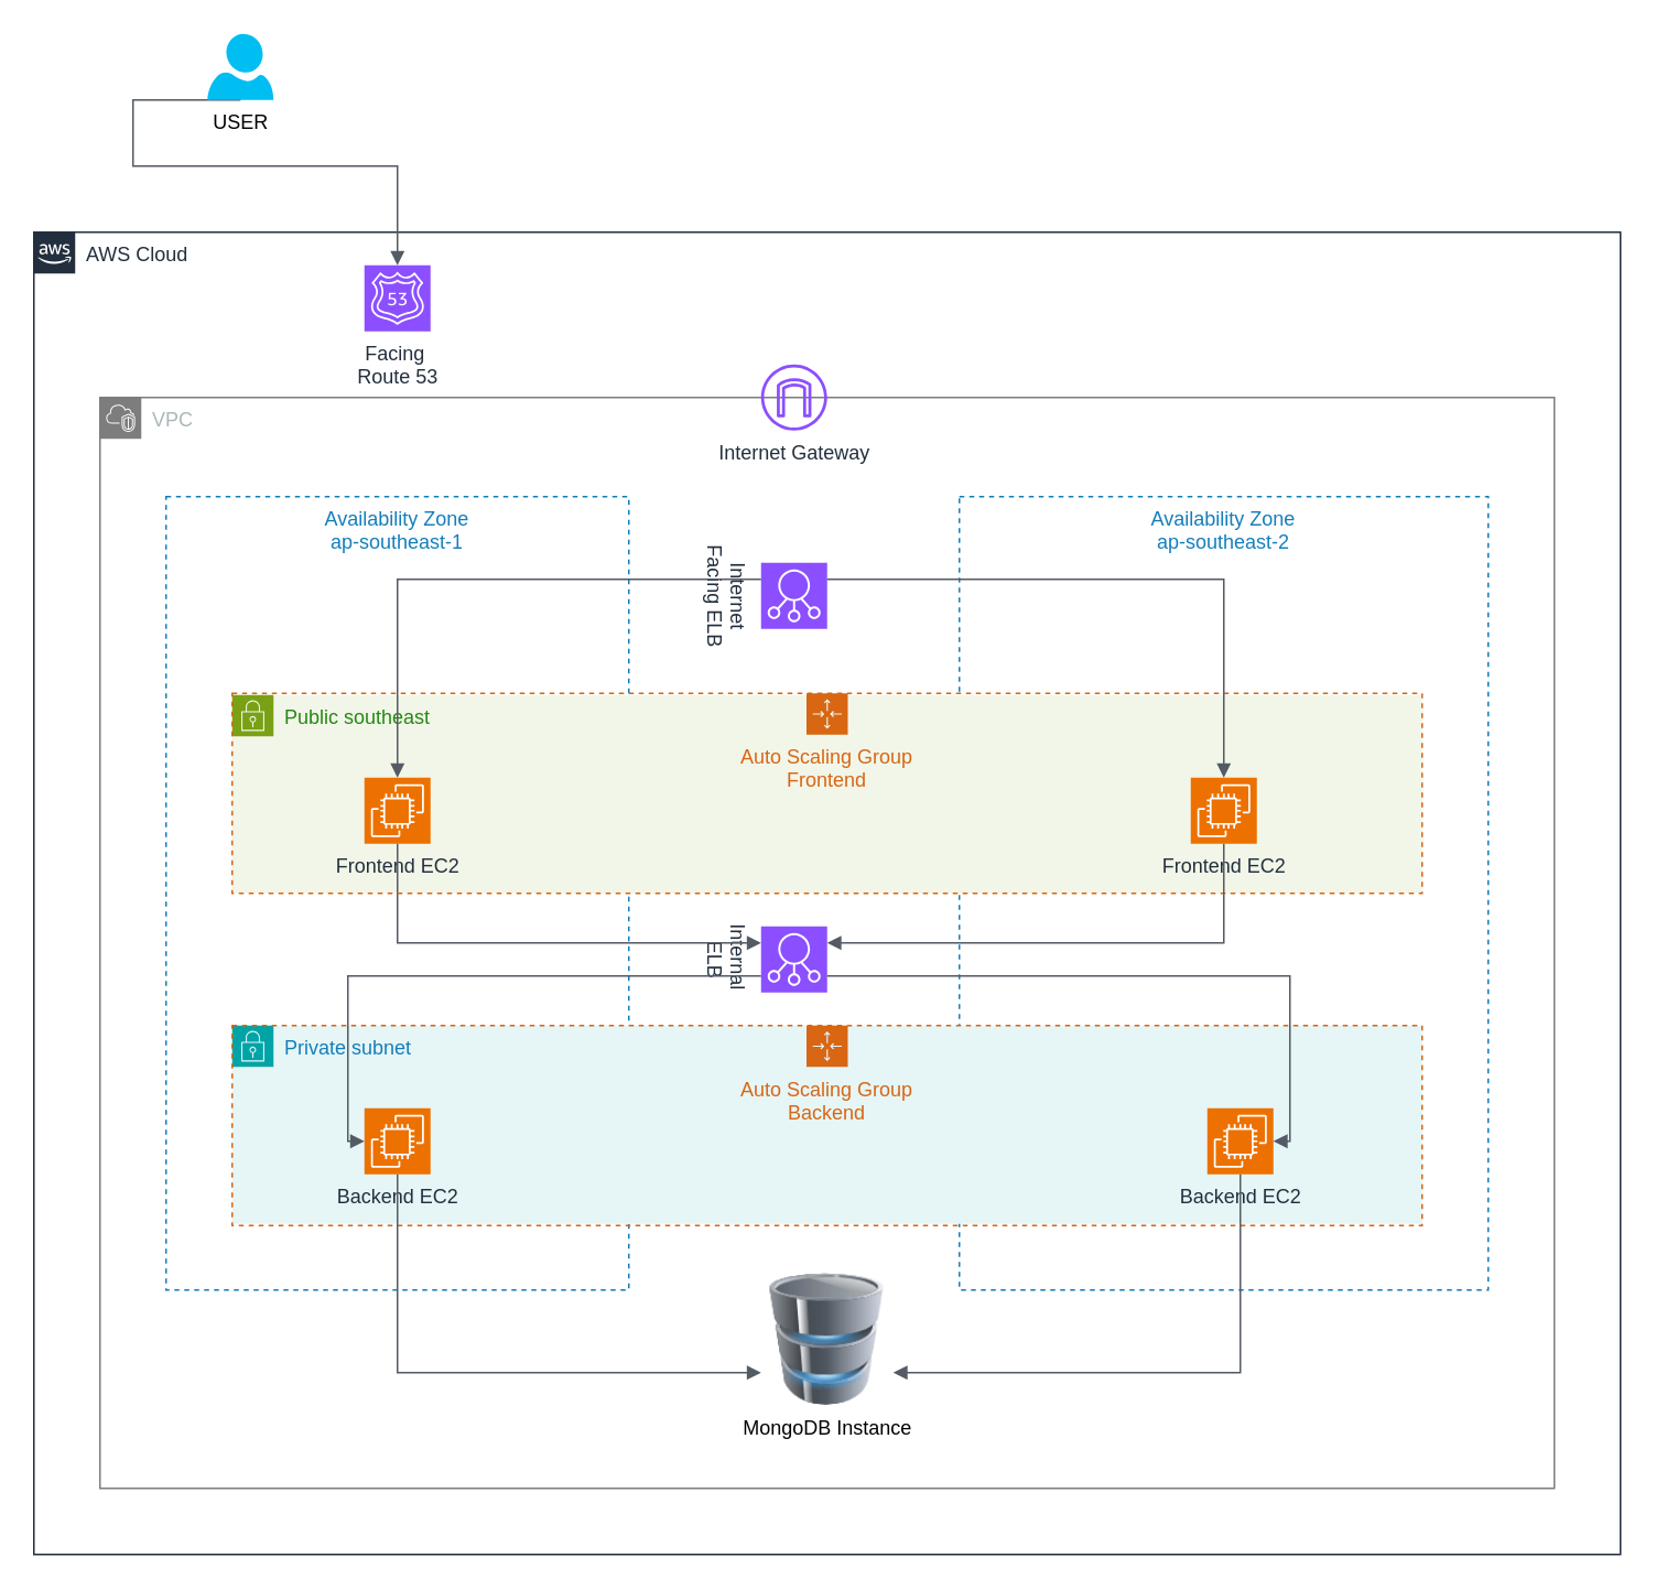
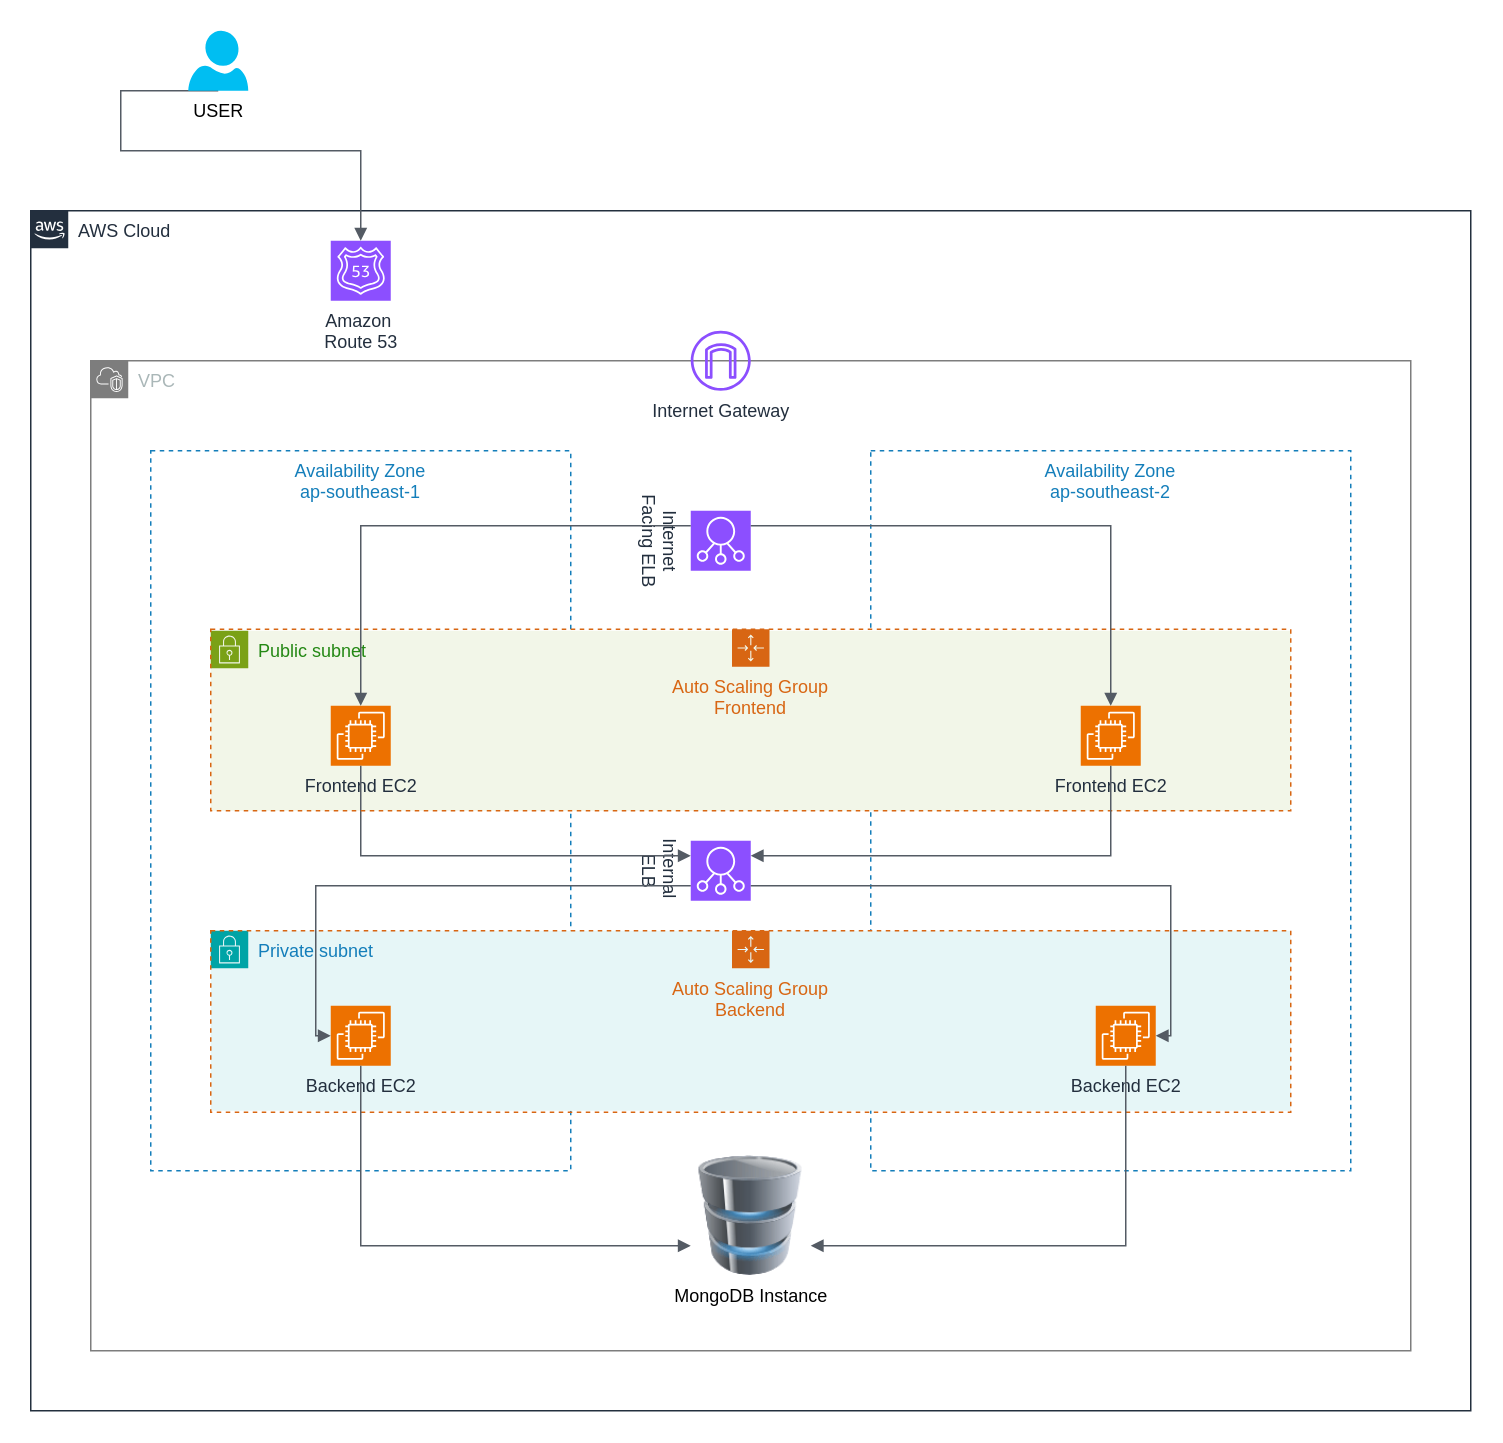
  <mxCell id="0" />
  <mxCell id="1" parent="0" />
  <mxCell id="2" value="AWS Cloud" style="points=[[0,0],[0.25,0],[0.5,0],[0.75,0],[1,0],[1,0.25],[1,0.5],[1,0.75],[1,1],[0.75,1],[0.5,1],[0.25,1],[0,1],[0,0.75],[0,0.5],[0,0.25]];outlineConnect=0;gradientColor=none;html=1;whiteSpace=wrap;fontSize=12;fontStyle=0;container=1;pointerEvents=0;collapsible=0;recursiveResize=0;shape=mxgraph.aws4.group;grIcon=mxgraph.aws4.group_aws_cloud_alt;strokeColor=#232F3E;fillColor=none;verticalAlign=top;align=left;spacingLeft=30;fontColor=#232F3E;dashed=0;" vertex="1" parent="1"><mxGeometry x="20" width="960" height="800" as="geometry" y="140" /></mxCell>
- <mxCell id="3" value="Facing&amp;nbsp;&lt;div&gt;Route 53&lt;/div&gt;" style="sketch=0;points=[[0,0,0],[0.25,0,0],[0.5,0,0],[0.75,0,0],[1,0,0],[0,1,0],[0.25,1,0],[0.5,1,0],[0.75,1,0],[1,1,0],[0,0.25,0],[0,0.5,0],[0,0.75,0],[1,0.25,0],[1,0.5,0],[1,0.75,0]];outlineConnect=0;fontColor=#232F3E;fillColor=#8C4FFF;strokeColor=#ffffff;dashed=0;verticalLabelPosition=bottom;verticalAlign=top;align=center;html=1;fontSize=12;fontStyle=0;aspect=fixed;shape=mxgraph.aws4.resourceIcon;resIcon=mxgraph.aws4.route_53;" vertex="1" parent="2"><mxGeometry x="200" y="20" width="40" height="40" as="geometry" /></mxCell>
+ <mxCell id="3" value="Amazon&amp;nbsp;&lt;div&gt;Route 53&lt;/div&gt;" style="sketch=0;points=[[0,0,0],[0.25,0,0],[0.5,0,0],[0.75,0,0],[1,0,0],[0,1,0],[0.25,1,0],[0.5,1,0],[0.75,1,0],[1,1,0],[0,0.25,0],[0,0.5,0],[0,0.75,0],[1,0.25,0],[1,0.5,0],[1,0.75,0]];outlineConnect=0;fontColor=#232F3E;fillColor=#8C4FFF;strokeColor=#ffffff;dashed=0;verticalLabelPosition=bottom;verticalAlign=top;align=center;html=1;fontSize=12;fontStyle=0;aspect=fixed;shape=mxgraph.aws4.resourceIcon;resIcon=mxgraph.aws4.route_53;" vertex="1" parent="2"><mxGeometry x="200" y="20" width="40" height="40" as="geometry" /></mxCell>
  <mxCell id="4" value="VPC" style="points=[[0,0],[0.25,0],[0.5,0],[0.75,0],[1,0],[1,0.25],[1,0.5],[1,0.75],[1,1],[0.75,1],[0.5,1],[0.25,1],[0,1],[0,0.75],[0,0.5],[0,0.25]];outlineConnect=0;gradientColor=none;html=1;whiteSpace=wrap;fontSize=12;fontStyle=0;container=1;pointerEvents=0;collapsible=0;recursiveResize=0;shape=mxgraph.aws4.group;grIcon=mxgraph.aws4.group_vpc2;strokeColor=#7D7D7D;fillColor=none;verticalAlign=top;align=left;spacingLeft=30;fontColor=#AAB7B8;dashed=0;" vertex="1" parent="2"><mxGeometry x="40" y="100" width="880" height="660" as="geometry" /></mxCell>
  <mxCell id="5" value="Availability Zone&lt;div&gt;ap-southeast-1&lt;/div&gt;" style="fillColor=none;strokeColor=#147EBA;dashed=1;verticalAlign=top;fontStyle=0;fontColor=#147EBA;whiteSpace=wrap;html=1;" vertex="1" parent="4"><mxGeometry x="40" y="60" width="280" height="480" as="geometry" /></mxCell>
  <mxCell id="6" value="Availability Zone&lt;div&gt;ap-southeast-2&lt;/div&gt;" style="fillColor=none;strokeColor=#147EBA;dashed=1;verticalAlign=top;fontStyle=0;fontColor=#147EBA;whiteSpace=wrap;html=1;" vertex="1" parent="4"><mxGeometry x="520" y="60" width="320" height="480" as="geometry" /></mxCell>
  <mxCell id="7" value="Internet&lt;div&gt;Facing ELB&lt;/div&gt;" style="sketch=0;points=[[0,0,0],[0.25,0,0],[0.5,0,0],[0.75,0,0],[1,0,0],[0,1,0],[0.25,1,0],[0.5,1,0],[0.75,1,0],[1,1,0],[0,0.25,0],[0,0.5,0],[0,0.75,0],[1,0.25,0],[1,0.5,0],[1,0.75,0]];outlineConnect=0;fontColor=#232F3E;fillColor=#8C4FFF;strokeColor=#ffffff;dashed=0;verticalLabelPosition=bottom;verticalAlign=top;align=center;html=1;fontSize=12;fontStyle=0;aspect=fixed;shape=mxgraph.aws4.resourceIcon;resIcon=mxgraph.aws4.elastic_load_balancing;rotation=90;" vertex="1" parent="4"><mxGeometry x="400" y="100" width="40" height="40" as="geometry" /></mxCell>
  <mxCell id="8" value="Private subnet" style="points=[[0,0],[0.25,0],[0.5,0],[0.75,0],[1,0],[1,0.25],[1,0.5],[1,0.75],[1,1],[0.75,1],[0.5,1],[0.25,1],[0,1],[0,0.75],[0,0.5],[0,0.25]];outlineConnect=0;gradientColor=none;html=1;whiteSpace=wrap;fontSize=12;fontStyle=0;container=1;pointerEvents=0;collapsible=0;recursiveResize=0;shape=mxgraph.aws4.group;grIcon=mxgraph.aws4.group_security_group;grStroke=0;strokeColor=#00A4A6;fillColor=#E6F6F7;verticalAlign=top;align=left;spacingLeft=30;fontColor=#147EBA;dashed=0;" vertex="1" parent="4"><mxGeometry x="80" y="380" width="720" height="120" as="geometry" /></mxCell>
  <mxCell id="9" value="Auto Scaling Group&lt;div&gt;Backend&lt;/div&gt;" style="points=[[0,0],[0.25,0],[0.5,0],[0.75,0],[1,0],[1,0.25],[1,0.5],[1,0.75],[1,1],[0.75,1],[0.5,1],[0.25,1],[0,1],[0,0.75],[0,0.5],[0,0.25]];outlineConnect=0;gradientColor=none;html=1;whiteSpace=wrap;fontSize=12;fontStyle=0;container=1;pointerEvents=0;collapsible=0;recursiveResize=0;shape=mxgraph.aws4.groupCenter;grIcon=mxgraph.aws4.group_auto_scaling_group;grStroke=1;strokeColor=#D86613;fillColor=none;verticalAlign=top;align=center;fontColor=#D86613;dashed=1;spacingTop=25;" vertex="1" parent="8"><mxGeometry width="720" height="121" as="geometry" /></mxCell>
  <mxCell id="10" value="Backend EC2" style="sketch=0;points=[[0,0,0],[0.25,0,0],[0.5,0,0],[0.75,0,0],[1,0,0],[0,1,0],[0.25,1,0],[0.5,1,0],[0.75,1,0],[1,1,0],[0,0.25,0],[0,0.5,0],[0,0.75,0],[1,0.25,0],[1,0.5,0],[1,0.75,0]];outlineConnect=0;fontColor=#232F3E;fillColor=#ED7100;strokeColor=#ffffff;dashed=0;verticalLabelPosition=bottom;verticalAlign=top;align=center;html=1;fontSize=12;fontStyle=0;aspect=fixed;shape=mxgraph.aws4.resourceIcon;resIcon=mxgraph.aws4.ec2;" vertex="1" parent="9"><mxGeometry x="80" y="50" width="40" height="40" as="geometry" /></mxCell>
- <mxCell id="11" value="Public southeast" style="points=[[0,0],[0.25,0],[0.5,0],[0.75,0],[1,0],[1,0.25],[1,0.5],[1,0.75],[1,1],[0.75,1],[0.5,1],[0.25,1],[0,1],[0,0.75],[0,0.5],[0,0.25]];outlineConnect=0;gradientColor=none;html=1;whiteSpace=wrap;fontSize=12;fontStyle=0;container=1;pointerEvents=0;collapsible=0;recursiveResize=0;shape=mxgraph.aws4.group;grIcon=mxgraph.aws4.group_security_group;grStroke=0;strokeColor=#7AA116;fillColor=#F2F6E8;verticalAlign=top;align=left;spacingLeft=30;fontColor=#248814;dashed=0;" vertex="1" parent="4"><mxGeometry x="80" y="180" width="720" height="120" as="geometry" /></mxCell>
+ <mxCell id="11" value="Public subnet" style="points=[[0,0],[0.25,0],[0.5,0],[0.75,0],[1,0],[1,0.25],[1,0.5],[1,0.75],[1,1],[0.75,1],[0.5,1],[0.25,1],[0,1],[0,0.75],[0,0.5],[0,0.25]];outlineConnect=0;gradientColor=none;html=1;whiteSpace=wrap;fontSize=12;fontStyle=0;container=1;pointerEvents=0;collapsible=0;recursiveResize=0;shape=mxgraph.aws4.group;grIcon=mxgraph.aws4.group_security_group;grStroke=0;strokeColor=#7AA116;fillColor=#F2F6E8;verticalAlign=top;align=left;spacingLeft=30;fontColor=#248814;dashed=0;" vertex="1" parent="4"><mxGeometry x="80" y="180" width="720" height="120" as="geometry" /></mxCell>
  <mxCell id="12" value="Internal&amp;nbsp;&lt;div&gt;ELB&lt;/div&gt;" style="sketch=0;points=[[0,0,0],[0.25,0,0],[0.5,0,0],[0.75,0,0],[1,0,0],[0,1,0],[0.25,1,0],[0.5,1,0],[0.75,1,0],[1,1,0],[0,0.25,0],[0,0.5,0],[0,0.75,0],[1,0.25,0],[1,0.5,0],[1,0.75,0]];outlineConnect=0;fontColor=#232F3E;fillColor=#8C4FFF;strokeColor=#ffffff;dashed=0;verticalLabelPosition=bottom;verticalAlign=top;align=center;html=1;fontSize=12;fontStyle=0;aspect=fixed;shape=mxgraph.aws4.resourceIcon;resIcon=mxgraph.aws4.elastic_load_balancing;rotation=90;" vertex="1" parent="4"><mxGeometry x="400" y="320" width="40" height="40" as="geometry" /></mxCell>
  <mxCell id="13" value="Frontend EC2" style="sketch=0;points=[[0,0,0],[0.25,0,0],[0.5,0,0],[0.75,0,0],[1,0,0],[0,1,0],[0.25,1,0],[0.5,1,0],[0.75,1,0],[1,1,0],[0,0.25,0],[0,0.5,0],[0,0.75,0],[1,0.25,0],[1,0.5,0],[1,0.75,0]];outlineConnect=0;fontColor=#232F3E;fillColor=#ED7100;strokeColor=#ffffff;dashed=0;verticalLabelPosition=bottom;verticalAlign=top;align=center;html=1;fontSize=12;fontStyle=0;aspect=fixed;shape=mxgraph.aws4.resourceIcon;resIcon=mxgraph.aws4.ec2;" vertex="1" parent="4"><mxGeometry x="160" y="230" width="40" height="40" as="geometry" /></mxCell>
  <mxCell id="14" value="Backend EC2" style="sketch=0;points=[[0,0,0],[0.25,0,0],[0.5,0,0],[0.75,0,0],[1,0,0],[0,1,0],[0.25,1,0],[0.5,1,0],[0.75,1,0],[1,1,0],[0,0.25,0],[0,0.5,0],[0,0.75,0],[1,0.25,0],[1,0.5,0],[1,0.75,0]];outlineConnect=0;fontColor=#232F3E;fillColor=#ED7100;strokeColor=#ffffff;dashed=0;verticalLabelPosition=bottom;verticalAlign=top;align=center;html=1;fontSize=12;fontStyle=0;aspect=fixed;shape=mxgraph.aws4.resourceIcon;resIcon=mxgraph.aws4.ec2;" vertex="1" parent="4"><mxGeometry x="670" y="430" width="40" height="40" as="geometry" /></mxCell>
  <mxCell id="15" value="" style="edgeStyle=orthogonalEdgeStyle;html=1;endArrow=none;elbow=vertical;startArrow=block;startFill=1;strokeColor=#545B64;rounded=0;entryX=0.25;entryY=1;entryDx=0;entryDy=0;entryPerimeter=0;exitX=0.5;exitY=0;exitDx=0;exitDy=0;exitPerimeter=0;" edge="1" parent="4" source="13" target="7"><mxGeometry width="100" relative="1" as="geometry"><mxPoint x="200" y="110" as="sourcePoint" /><mxPoint x="300" y="110" as="targetPoint" /></mxGeometry></mxCell>
  <mxCell id="16" value="" style="edgeStyle=orthogonalEdgeStyle;html=1;endArrow=none;elbow=vertical;startArrow=block;startFill=1;strokeColor=#545B64;rounded=0;entryX=0.5;entryY=1;entryDx=0;entryDy=0;entryPerimeter=0;exitX=0.25;exitY=1;exitDx=0;exitDy=0;exitPerimeter=0;" edge="1" parent="4" source="12" target="13"><mxGeometry width="100" relative="1" as="geometry"><mxPoint x="80" y="330" as="sourcePoint" /><mxPoint x="180" y="330" as="targetPoint" /></mxGeometry></mxCell>
  <mxCell id="17" value="MongoDB Instance" style="image;html=1;image=img/lib/clip_art/computers/Database_128x128.png" vertex="1" parent="4"><mxGeometry x="400" y="530" width="80" height="80" as="geometry" /></mxCell>
  <mxCell id="18" value="" style="edgeStyle=orthogonalEdgeStyle;html=1;endArrow=none;elbow=vertical;startArrow=block;startFill=1;strokeColor=#545B64;rounded=0;entryX=0.5;entryY=1;entryDx=0;entryDy=0;entryPerimeter=0;exitX=1;exitY=0.75;exitDx=0;exitDy=0;" edge="1" parent="4" source="17" target="14"><mxGeometry width="100" relative="1" as="geometry"><mxPoint x="530" y="610" as="sourcePoint" /><mxPoint x="750" y="540" as="targetPoint" /></mxGeometry></mxCell>
  <mxCell id="19" value="" style="edgeStyle=orthogonalEdgeStyle;html=1;endArrow=none;elbow=vertical;startArrow=block;startFill=1;strokeColor=#545B64;rounded=0;exitX=0;exitY=0.75;exitDx=0;exitDy=0;" edge="1" parent="4" source="17" target="10"><mxGeometry width="100" relative="1" as="geometry"><mxPoint x="490" y="610" as="sourcePoint" /><mxPoint x="690" y="480" as="targetPoint" /></mxGeometry></mxCell>
  <mxCell id="20" value="" style="edgeStyle=orthogonalEdgeStyle;html=1;endArrow=none;elbow=vertical;startArrow=block;startFill=1;strokeColor=#545B64;rounded=0;entryX=0.75;entryY=0;entryDx=0;entryDy=0;entryPerimeter=0;exitX=1;exitY=0.5;exitDx=0;exitDy=0;exitPerimeter=0;" edge="1" parent="4" source="14" target="12"><mxGeometry width="100" relative="1" as="geometry"><mxPoint x="470" y="350" as="sourcePoint" /><mxPoint x="690" y="280" as="targetPoint" /></mxGeometry></mxCell>
  <mxCell id="21" value="" style="edgeStyle=orthogonalEdgeStyle;html=1;endArrow=none;elbow=vertical;startArrow=block;startFill=1;strokeColor=#545B64;rounded=0;entryX=0.75;entryY=1;entryDx=0;entryDy=0;entryPerimeter=0;exitX=0;exitY=0.5;exitDx=0;exitDy=0;exitPerimeter=0;" edge="1" parent="4" source="10" target="12"><mxGeometry width="100" relative="1" as="geometry"><mxPoint x="370" y="359.5" as="sourcePoint" /><mxPoint x="140" y="279.5" as="targetPoint" /></mxGeometry></mxCell>
  <mxCell id="22" value="Internet Gateway&lt;div&gt;&lt;br&gt;&lt;/div&gt;" style="sketch=0;outlineConnect=0;fontColor=#232F3E;gradientColor=none;fillColor=#8C4FFF;strokeColor=none;dashed=0;verticalLabelPosition=bottom;verticalAlign=top;align=center;html=1;fontSize=12;fontStyle=0;aspect=fixed;pointerEvents=1;shape=mxgraph.aws4.internet_gateway;" vertex="1" parent="2"><mxGeometry x="440" y="80" width="40" height="40" as="geometry" /></mxCell>
  <mxCell id="23" value="Auto Scaling Group&lt;div&gt;Frontend&lt;/div&gt;" style="points=[[0,0],[0.25,0],[0.5,0],[0.75,0],[1,0],[1,0.25],[1,0.5],[1,0.75],[1,1],[0.75,1],[0.5,1],[0.25,1],[0,1],[0,0.75],[0,0.5],[0,0.25]];outlineConnect=0;gradientColor=none;html=1;whiteSpace=wrap;fontSize=12;fontStyle=0;container=1;pointerEvents=0;collapsible=0;recursiveResize=0;shape=mxgraph.aws4.groupCenter;grIcon=mxgraph.aws4.group_auto_scaling_group;grStroke=1;strokeColor=#D86613;fillColor=none;verticalAlign=top;align=center;fontColor=#D86613;dashed=1;spacingTop=25;" vertex="1" parent="1"><mxGeometry x="140" y="419" width="720" height="121" as="geometry" /></mxCell>
  <mxCell id="24" value="Frontend EC2" style="sketch=0;points=[[0,0,0],[0.25,0,0],[0.5,0,0],[0.75,0,0],[1,0,0],[0,1,0],[0.25,1,0],[0.5,1,0],[0.75,1,0],[1,1,0],[0,0.25,0],[0,0.5,0],[0,0.75,0],[1,0.25,0],[1,0.5,0],[1,0.75,0]];outlineConnect=0;fontColor=#232F3E;fillColor=#ED7100;strokeColor=#ffffff;dashed=0;verticalLabelPosition=bottom;verticalAlign=top;align=center;html=1;fontSize=12;fontStyle=0;aspect=fixed;shape=mxgraph.aws4.resourceIcon;resIcon=mxgraph.aws4.ec2;" vertex="1" parent="23"><mxGeometry x="580" y="51" width="40" height="40" as="geometry" /></mxCell>
  <mxCell id="25" value="" style="edgeStyle=orthogonalEdgeStyle;html=1;endArrow=none;elbow=vertical;startArrow=block;startFill=1;strokeColor=#545B64;rounded=0;exitX=0.5;exitY=0;exitDx=0;exitDy=0;exitPerimeter=0;entryX=0.5;entryY=1;entryDx=0;entryDy=0;entryPerimeter=0;" edge="1" parent="1" source="3" target="28"><mxGeometry width="100" relative="1" as="geometry"><mxPoint x="70" y="40" as="sourcePoint" /><mxPoint x="60" y="100" as="targetPoint" /><Array as="points"><mxPoint x="240" y="100" /><mxPoint x="80" y="100" /></Array></mxGeometry></mxCell>
  <mxCell id="26" value="" style="edgeStyle=orthogonalEdgeStyle;html=1;endArrow=block;elbow=vertical;startArrow=none;endFill=1;strokeColor=#545B64;rounded=0;exitX=0.25;exitY=0;exitDx=0;exitDy=0;exitPerimeter=0;" edge="1" parent="1" source="7" target="24"><mxGeometry width="100" relative="1" as="geometry"><mxPoint x="610" y="350" as="sourcePoint" /><mxPoint x="710" y="350" as="targetPoint" /></mxGeometry></mxCell>
  <mxCell id="27" value="" style="edgeStyle=orthogonalEdgeStyle;html=1;endArrow=none;elbow=vertical;startArrow=block;startFill=1;strokeColor=#545B64;rounded=0;entryX=0.5;entryY=1;entryDx=0;entryDy=0;entryPerimeter=0;exitX=0.25;exitY=0;exitDx=0;exitDy=0;exitPerimeter=0;" edge="1" parent="1" source="12" target="24"><mxGeometry width="100" relative="1" as="geometry"><mxPoint x="800" y="588" as="sourcePoint" /><mxPoint x="560" y="518" as="targetPoint" /></mxGeometry></mxCell>
  <mxCell id="28" value="USER" style="verticalLabelPosition=bottom;html=1;verticalAlign=top;align=center;strokeColor=none;fillColor=#00BEF2;shape=mxgraph.azure.user;" vertex="1" parent="1"><mxGeometry x="125" y="20" width="40" height="40" as="geometry" /></mxCell>
